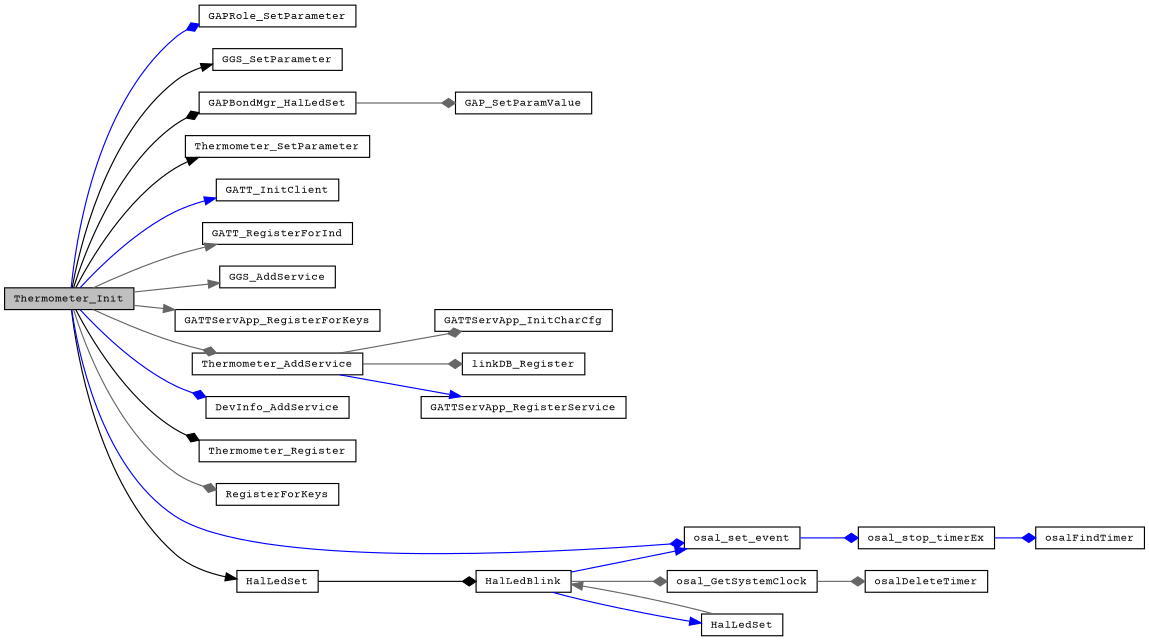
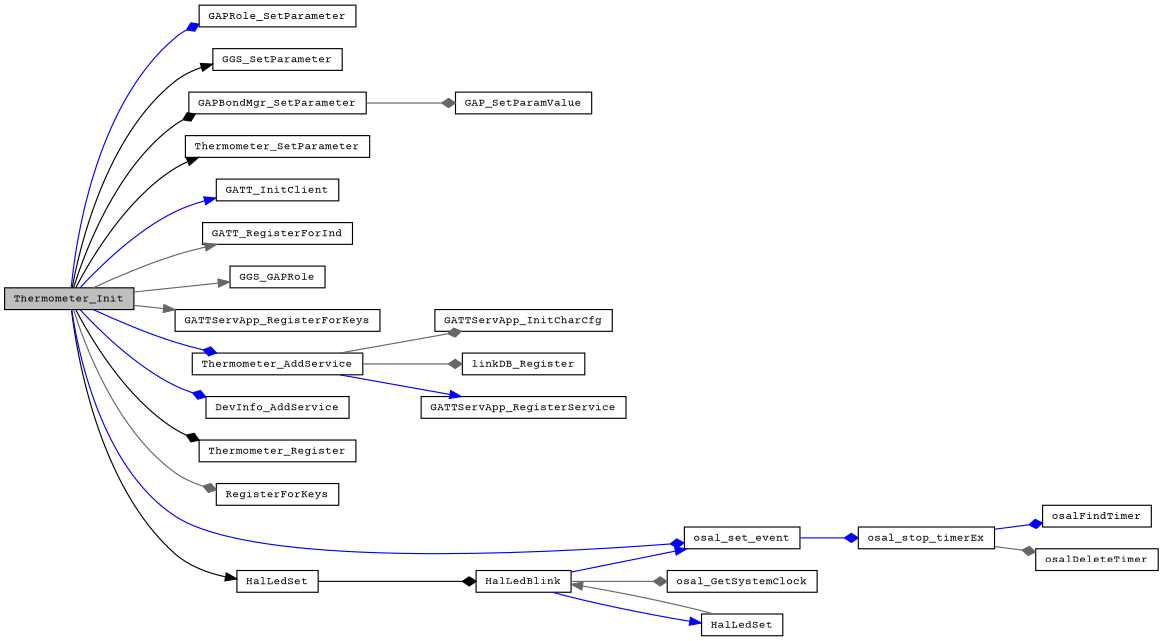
  digraph {
    fontname="Courier Prime"
    rankdir=LR
    node [color=black fillcolor=white fontname="Courier Prime" fontsize=10 shape=record style=filled]
    edge [arrowhead=diamond color=gray40 fontname="Courier Prime" fontsize=10 labelfontname=Helvetica labelfontsize=10 style=solid]
    n1 [fillcolor=grey75 fontcolor=black height=0.2 label=Thermometer_Init width=0.4]
    n2 [height=0.2 label=GAPRole_SetParameter width=0.4]
    n3 [height=0.2 label=GGS_SetParameter width=0.4]
-   n4 [height=0.2 label=GAPBondMgr_HalLedSet width=0.4]
+   n4 [height=0.2 label=GAPBondMgr_SetParameter width=0.4]
    n5 [height=0.2 label=Thermometer_SetParameter width=0.4]
    n6 [height=0.2 label=GATT_InitClient width=0.4]
    n7 [height=0.2 label=GATT_RegisterForInd width=0.4]
-   n8 [height=0.2 label=GGS_AddService width=0.4]
+   n8 [height=0.2 label=GGS_GAPRole width=0.4]
    n9 [height=0.2 label=GATTServApp_RegisterForKeys width=0.4]
    n10 [height=0.2 label=Thermometer_AddService width=0.4]
    n11 [height=0.2 label=DevInfo_AddService width=0.4]
    n12 [height=0.2 label=Thermometer_Register width=0.4]
    n13 [height=0.2 label=RegisterForKeys width=0.4]
    n14 [height=0.2 label=HalLedSet width=0.4]
    n15 [height=0.2 label=osal_set_event width=0.4]
    n16 [height=0.2 label=GAP_SetParamValue width=0.4]
    n17 [height=0.2 label=GATTServApp_InitCharCfg width=0.4]
    n18 [height=0.2 label=linkDB_Register width=0.4]
    n19 [height=0.2 label=GATTServApp_RegisterService width=0.4]
    n20 [height=0.2 label=HalLedBlink width=0.4]
    n21 [height=0.2 label=osal_stop_timerEx width=0.4]
    n22 [height=0.2 label=osal_GetSystemClock width=0.4]
    n23 [height=0.2 label=HalLedSet width=0.4]
    n24 [height=0.2 label=osalFindTimer width=0.4]
    n25 [height=0.2 label=osalDeleteTimer width=0.4]
    n1 -> n2 [color=blue]
    n1 -> n3 [arrowhead=normal color=black]
    n1 -> n4 [color=black]
    n1 -> n5 [arrowhead=normal color=black]
    n1 -> n6 [arrowhead=normal color=blue]
    n1 -> n7 [arrowhead=normal]
    n1 -> n8 [arrowhead=normal]
    n1 -> n9 [arrowhead=normal]
-   n1 -> n10
+   n1 -> n10 [color=blue]
    n1 -> n11 [color=blue]
    n1 -> n12 [color=black]
    n1 -> n13
    n1 -> n14 [arrowhead=normal color=black]
    n1 -> n15 [color=blue]
    n4 -> n16
    n10 -> n17
    n10 -> n18
    n10 -> n19 [arrowhead=normal color=blue]
    n14 -> n20 [color=black]
    n15 -> n21 [color=blue]
    n20 -> n15 [arrowhead=normal color=blue]
    n20 -> n22
    n20 -> n23 [arrowhead=normal color=blue]
    n21 -> n24 [color=blue]
-   n22 -> n25
+   n21 -> n25
    n23 -> n20 [arrowhead=normal]
  }
